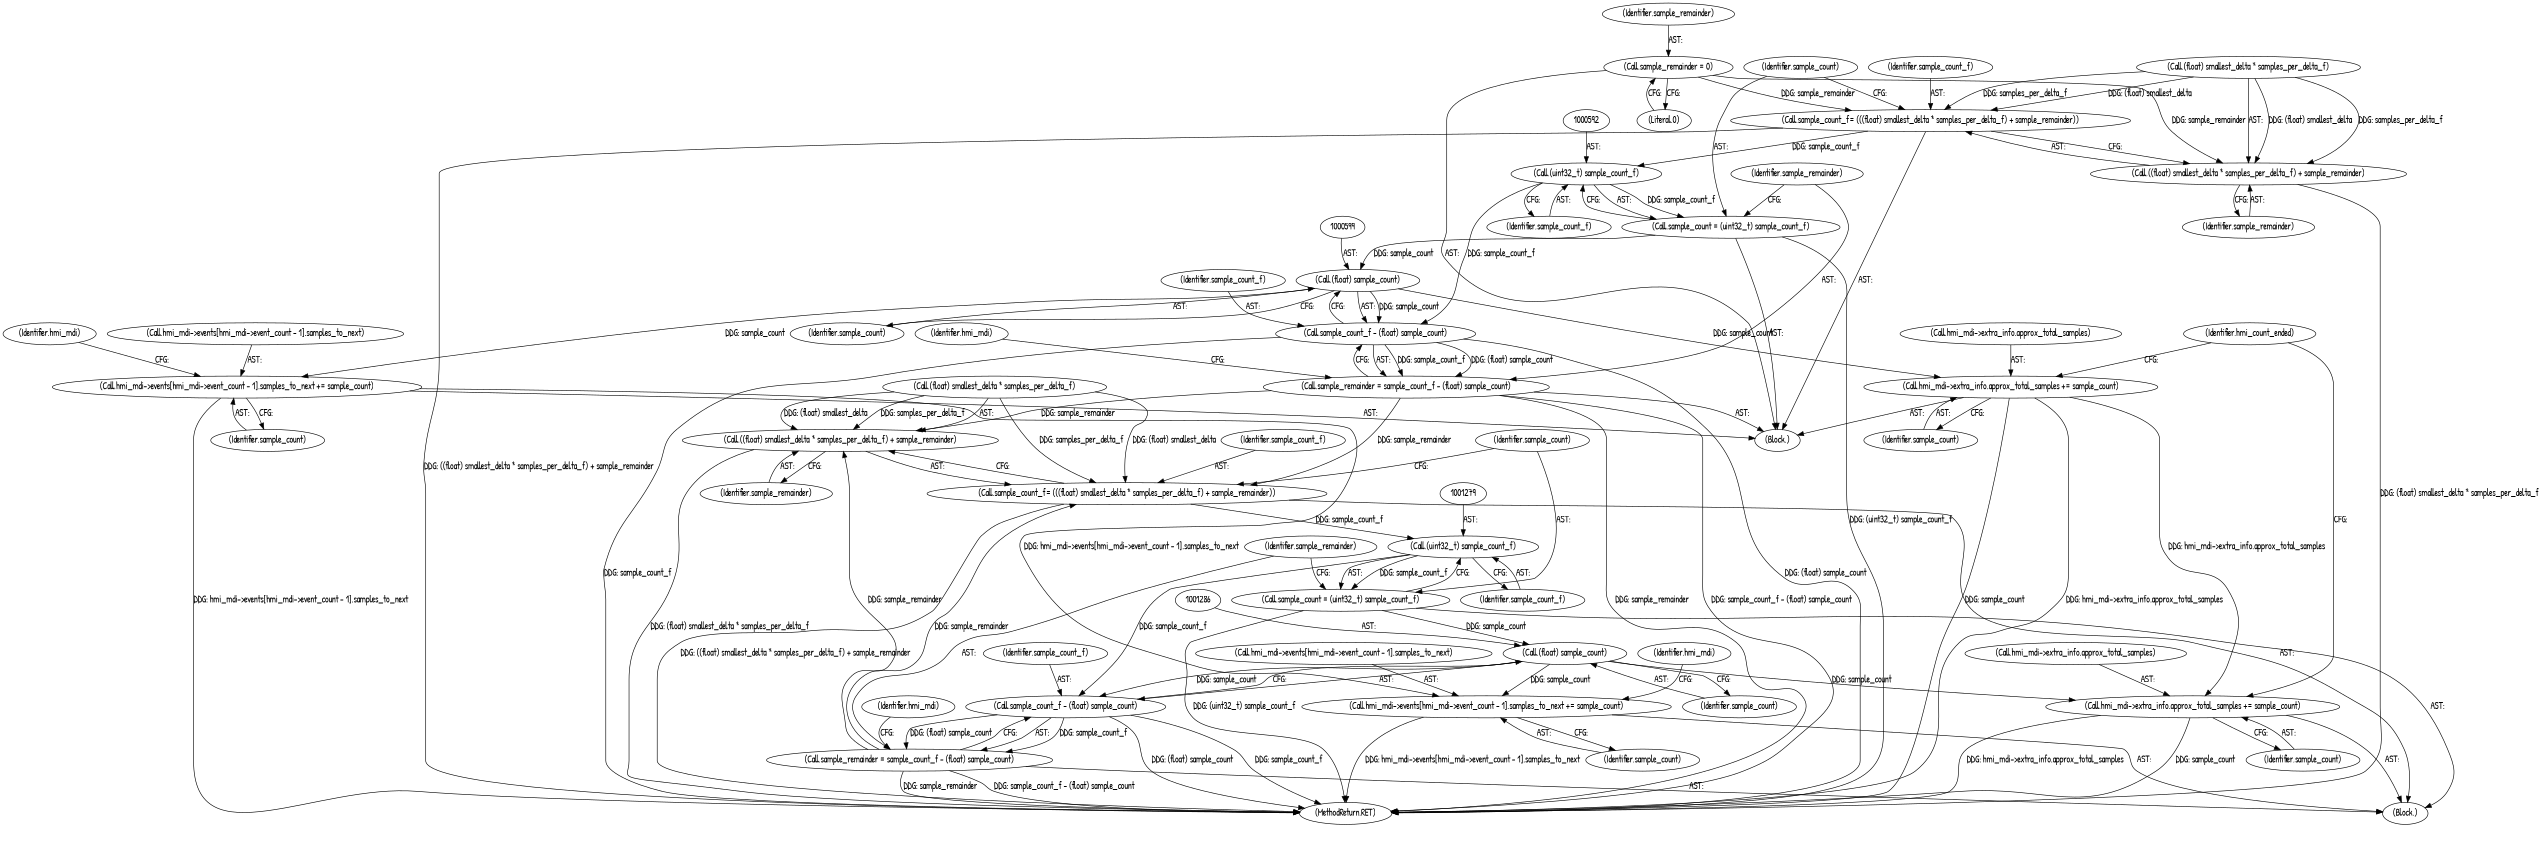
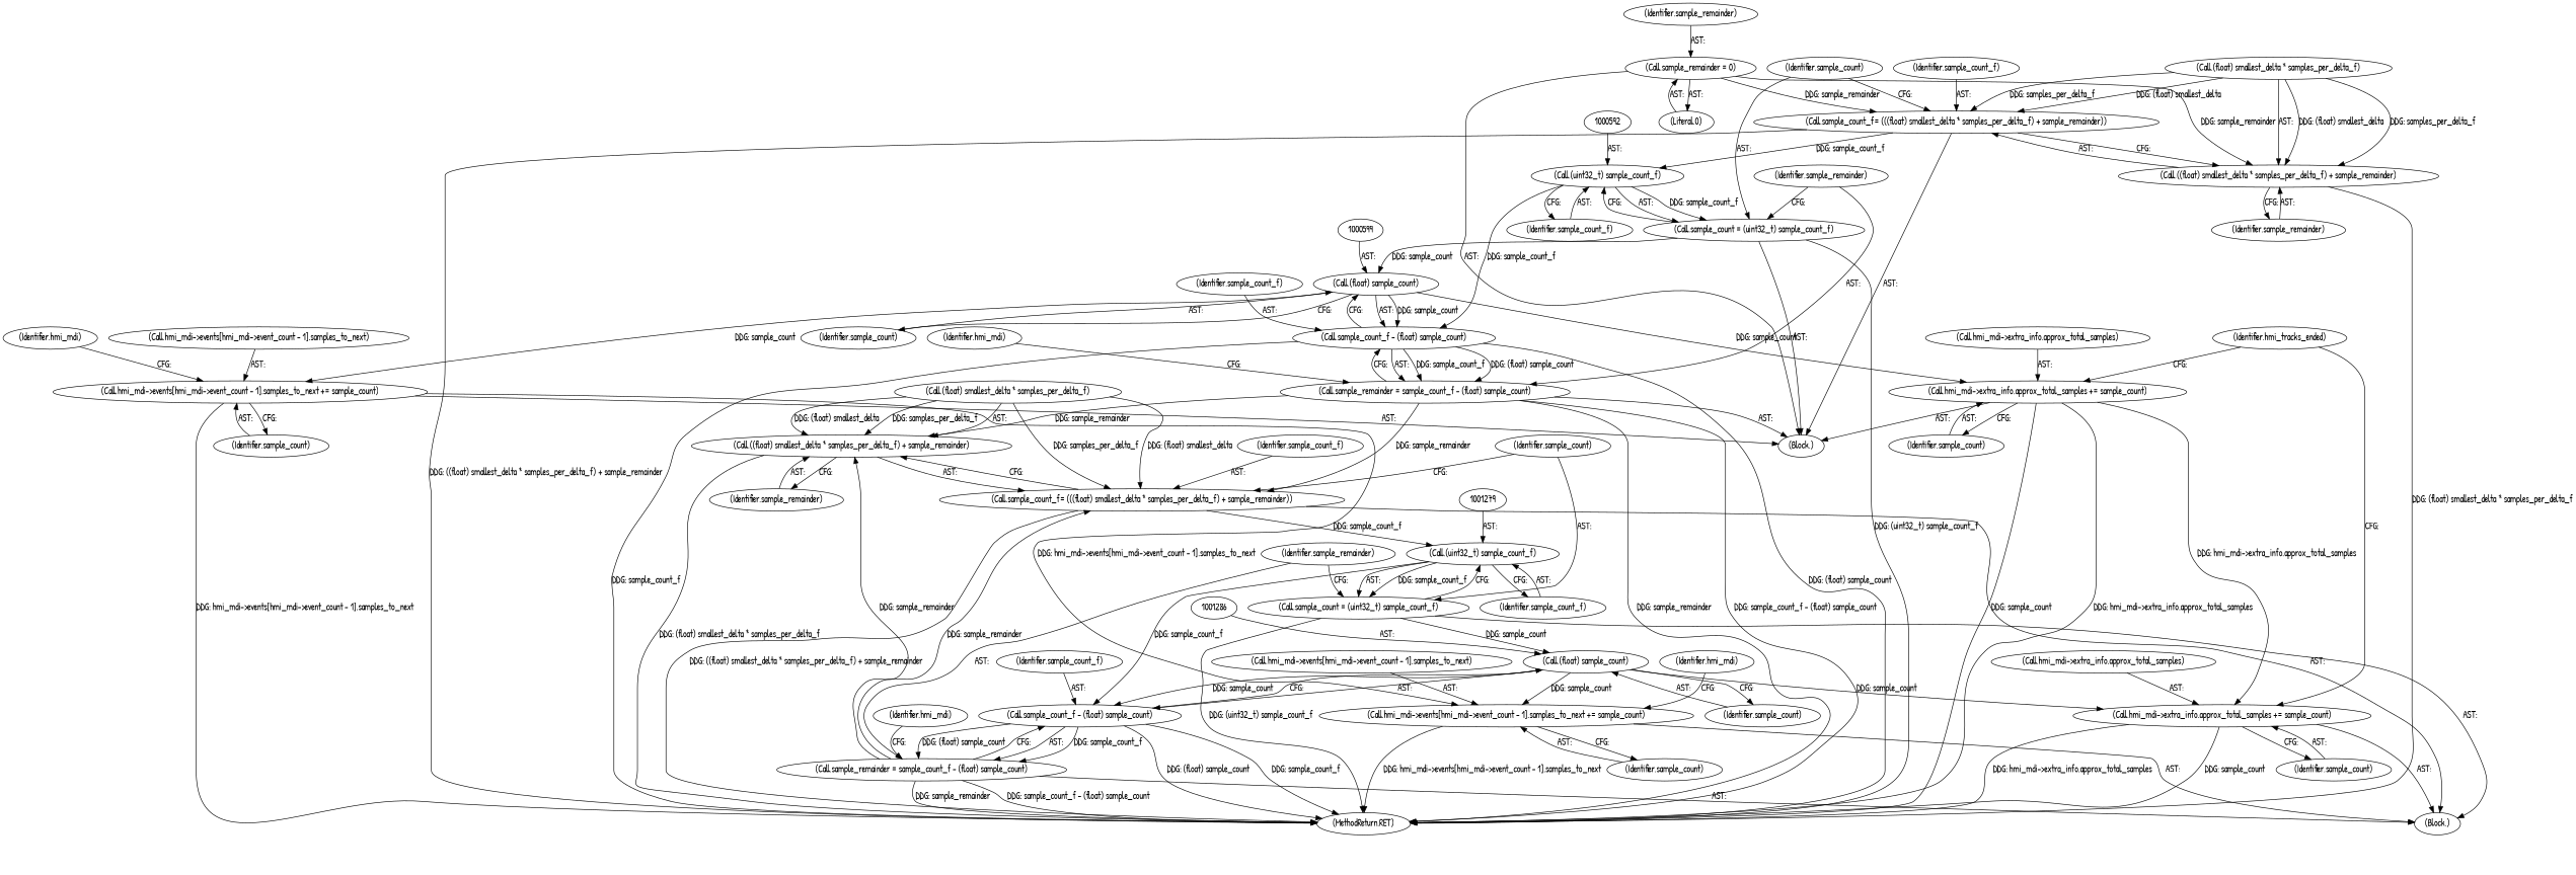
  digraph {
    fontname="Patrick Hand"
    node [fontname="Patrick Hand"]
    edge [fontname="Patrick Hand"]
    n1 [label="(Call,sample_remainder = 0)"]
    n2 [label="(Call,sample_count_f= (((float) smallest_delta * samples_per_delta_f) + sample_remainder))"]
    n3 [label="(Call,((float) smallest_delta * samples_per_delta_f) + sample_remainder)"]
    n4 [label="(Literal,0)"]
    n5 [label="(Block,)"]
    n6 [label="(MethodReturn,RET)"]
    n7 [label="(Call,(uint32_t) sample_count_f)"]
    n8 [label="(Identifier,sample_remainder)"]
    n9 [label="(Call,sample_count = (uint32_t) sample_count_f)"]
    n10 [label="(Call,sample_count_f - (float) sample_count)"]
    n11 [label="(Identifier,sample_count_f)"]
    n12 [label="(Call,(float) sample_count)"]
    n13 [label="(Call,sample_remainder = sample_count_f - (float) sample_count)"]
    n14 [label="(Call,hmi_mdi->events[hmi_mdi->event_count - 1].samples_to_next += sample_count)"]
    n15 [label="(Call,hmi_mdi->extra_info.approx_total_samples += sample_count)"]
    n16 [label="(Identifier,sample_count)"]
    n17 [label="(Call,hmi_mdi->events[hmi_mdi->event_count - 1].samples_to_next += sample_count)"]
    n18 [label="(Identifier,sample_count)"]
    n19 [label="(Call,hmi_mdi->extra_info.approx_total_samples += sample_count)"]
    n20 [label="(Identifier,sample_count)"]
    n21 [label="(Call,sample_count_f= (((float) smallest_delta * samples_per_delta_f) + sample_remainder))"]
    n22 [label="(Call,((float) smallest_delta * samples_per_delta_f) + sample_remainder)"]
    n23 [label="(Call,(uint32_t) sample_count_f)"]
    n24 [label="(Block,)"]
    n25 [label="(Identifier,sample_remainder)"]
    n26 [label="(Call,sample_count = (uint32_t) sample_count_f)"]
    n27 [label="(Call,sample_count_f - (float) sample_count)"]
    n28 [label="(Identifier,sample_count_f)"]
    n29 [label="(Call,(float) sample_count)"]
    n30 [label="(Call,sample_remainder = sample_count_f - (float) sample_count)"]
    n31 [label="(Identifier,sample_count)"]
    n32 [label="(Identifier,sample_count)"]
    n33 [label="(Identifier,sample_count)"]
    n34 [label="(Identifier,sample_count_f)"]
    n35 [label="(Call,hmi_mdi->events[hmi_mdi->event_count - 1].samples_to_next)"]
    n36 [label="(Call,hmi_mdi->extra_info.approx_total_samples)"]
    n37 [label="(Identifier,hmi_mdi)"]
    n38 [label="(Call,hmi_mdi->extra_info.approx_total_samples)"]
    n39 [label="(Identifier,hmi_mdi)"]
    n40 [label="(Identifier,hmi_mdi)"]
    n41 [label="(Call,(float) smallest_delta * samples_per_delta_f)"]
    n42 [label="(Identifier,sample_remainder)"]
    n43 [label="(Identifier,sample_count)"]
    n44 [label="(Identifier,sample_remainder)"]
    n45 [label="(Identifier,sample_count)"]
    n46 [label="(Identifier,sample_count_f)"]
    n47 [label="(Call,hmi_mdi->events[hmi_mdi->event_count - 1].samples_to_next)"]
    n48 [label="(Identifier,hmi_mdi)"]
    n49 [label="(Call,(float) smallest_delta * samples_per_delta_f)"]
    n50 [label="(Identifier,sample_count_f)"]
-   n51 [label="(Identifier,hmi_count_ended)"]
+   n51 [label="(Identifier,hmi_tracks_ended)"]
    n52 [label="(Identifier,sample_count_f)"]
    n53 [label="(Identifier,sample_remainder)"]
    1000592
    1000599
    1001279
    1001286
    n1 -> n2 [label="DDG: sample_remainder"]
    n1 -> n3 [label="DDG: sample_remainder"]
-   n1 -> n4 [label="CFG: "]
+   n1 -> n4 [label="AST: "]
    n1 -> n5 [label="AST: "]
    n2 -> n3 [label="CFG: "]
    n2 -> n5 [label="AST: "]
    n2 -> n6 [label="DDG: ((float) smallest_delta * samples_per_delta_f) + sample_remainder"]
    n2 -> n7 [label="DDG: sample_count_f"]
    n3 -> n2 [label="AST: "]
    n3 -> n6 [label="DDG: (float) smallest_delta * samples_per_delta_f"]
    n3 -> n8 [label="CFG: "]
-   n4 -> n1 [label="CFG: "]
+   n4 -> n1 [label="AST: "]
    n7 -> n9 [label="AST: "]
    n7 -> n9 [label="DDG: sample_count_f"]
    n7 -> n10 [label="DDG: sample_count_f"]
    n7 -> n11 [label="CFG: "]
    n8 -> n3 [label="AST: "]
    n9 -> n5 [label="AST: "]
    n9 -> n6 [label="DDG: (uint32_t) sample_count_f"]
    n9 -> n7 [label="CFG: "]
    n9 -> n12 [label="DDG: sample_count"]
    n10 -> n6 [label="DDG: (float) sample_count"]
    n10 -> n6 [label="DDG: sample_count_f"]
    n10 -> n12 [label="CFG: "]
    n10 -> n13 [label="AST: "]
    n10 -> n13 [label="DDG: sample_count_f"]
    n10 -> n13 [label="DDG: (float) sample_count"]
    n11 -> n7 [label="AST: "]
    n12 -> n10 [label="AST: "]
    n12 -> n10 [label="DDG: sample_count"]
    n12 -> n14 [label="DDG: sample_count"]
    n12 -> n15 [label="DDG: sample_count"]
    n12 -> n16 [label="CFG: "]
    n13 -> n5 [label="AST: "]
    n13 -> n6 [label="DDG: sample_remainder"]
    n13 -> n6 [label="DDG: sample_count_f - (float) sample_count"]
    n13 -> n10 [label="CFG: "]
    n13 -> n21 [label="DDG: sample_remainder"]
    n13 -> n22 [label="DDG: sample_remainder"]
    n14 -> n5 [label="AST: "]
    n14 -> n6 [label="DDG: hmi_mdi->events[hmi_mdi->event_count - 1].samples_to_next"]
    n14 -> n17 [label="DDG: hmi_mdi->events[hmi_mdi->event_count - 1].samples_to_next"]
    n14 -> n18 [label="CFG: "]
    n15 -> n5 [label="AST: "]
    n15 -> n6 [label="DDG: hmi_mdi->extra_info.approx_total_samples"]
    n15 -> n6 [label="DDG: sample_count"]
    n15 -> n19 [label="DDG: hmi_mdi->extra_info.approx_total_samples"]
    n15 -> n20 [label="CFG: "]
    n16 -> n12 [label="AST: "]
    n17 -> n6 [label="DDG: hmi_mdi->events[hmi_mdi->event_count - 1].samples_to_next"]
    n17 -> n24 [label="AST: "]
    n17 -> n32 [label="CFG: "]
    n18 -> n14 [label="AST: "]
    n19 -> n6 [label="DDG: hmi_mdi->extra_info.approx_total_samples"]
    n19 -> n6 [label="DDG: sample_count"]
    n19 -> n24 [label="AST: "]
    n19 -> n33 [label="CFG: "]
    n20 -> n15 [label="AST: "]
    n21 -> n6 [label="DDG: ((float) smallest_delta * samples_per_delta_f) + sample_remainder"]
    n21 -> n22 [label="CFG: "]
    n21 -> n23 [label="DDG: sample_count_f"]
    n21 -> n24 [label="AST: "]
    n22 -> n6 [label="DDG: (float) smallest_delta * samples_per_delta_f"]
    n22 -> n21 [label="AST: "]
    n22 -> n25 [label="CFG: "]
    n23 -> n26 [label="AST: "]
    n23 -> n26 [label="DDG: sample_count_f"]
    n23 -> n27 [label="DDG: sample_count_f"]
    n23 -> n28 [label="CFG: "]
    n25 -> n22 [label="AST: "]
    n26 -> n6 [label="DDG: (uint32_t) sample_count_f"]
    n26 -> n23 [label="CFG: "]
    n26 -> n24 [label="AST: "]
    n26 -> n29 [label="DDG: sample_count"]
    n27 -> n6 [label="DDG: (float) sample_count"]
    n27 -> n6 [label="DDG: sample_count_f"]
    n27 -> n29 [label="CFG: "]
    n27 -> n30 [label="AST: "]
    n27 -> n30 [label="DDG: sample_count_f"]
    n27 -> n30 [label="DDG: (float) sample_count"]
    n28 -> n23 [label="AST: "]
    n29 -> n17 [label="DDG: sample_count"]
    n29 -> n19 [label="DDG: sample_count"]
    n29 -> n27 [label="AST: "]
    n29 -> n27 [label="DDG: sample_count"]
    n29 -> n31 [label="CFG: "]
    n30 -> n6 [label="DDG: sample_count_f - (float) sample_count"]
    n30 -> n6 [label="DDG: sample_remainder"]
    n30 -> n21 [label="DDG: sample_remainder"]
    n30 -> n22 [label="DDG: sample_remainder"]
    n30 -> n24 [label="AST: "]
    n30 -> n27 [label="CFG: "]
    n31 -> n29 [label="AST: "]
    n32 -> n17 [label="AST: "]
    n33 -> n19 [label="AST: "]
    n34 -> n2 [label="AST: "]
    n35 -> n17 [label="AST: "]
    n36 -> n19 [label="AST: "]
    n37 -> n17 [label="CFG: "]
    n38 -> n15 [label="AST: "]
    n39 -> n14 [label="CFG: "]
    n40 -> n13 [label="CFG: "]
    n41 -> n2 [label="DDG: (float) smallest_delta"]
    n41 -> n2 [label="DDG: samples_per_delta_f"]
    n41 -> n3 [label="AST: "]
    n41 -> n3 [label="DDG: (float) smallest_delta"]
    n41 -> n3 [label="DDG: samples_per_delta_f"]
    n42 -> n26 [label="CFG: "]
    n42 -> n30 [label="AST: "]
    n43 -> n2 [label="CFG: "]
    n43 -> n9 [label="AST: "]
    n44 -> n9 [label="CFG: "]
    n44 -> n13 [label="AST: "]
    n45 -> n21 [label="CFG: "]
    n45 -> n26 [label="AST: "]
    n46 -> n27 [label="AST: "]
    n47 -> n14 [label="AST: "]
    n48 -> n30 [label="CFG: "]
    n49 -> n21 [label="DDG: (float) smallest_delta"]
    n49 -> n21 [label="DDG: samples_per_delta_f"]
    n49 -> n22 [label="AST: "]
    n49 -> n22 [label="DDG: (float) smallest_delta"]
    n49 -> n22 [label="DDG: samples_per_delta_f"]
    n50 -> n10 [label="AST: "]
    n51 -> n15 [label="CFG: "]
    n51 -> n19 [label="CFG: "]
    n52 -> n21 [label="AST: "]
    n53 -> n1 [label="AST: "]
    1000592 -> n7 [label="AST: "]
    1000599 -> n12 [label="AST: "]
    1001279 -> n23 [label="AST: "]
    1001286 -> n29 [label="AST: "]
  }
